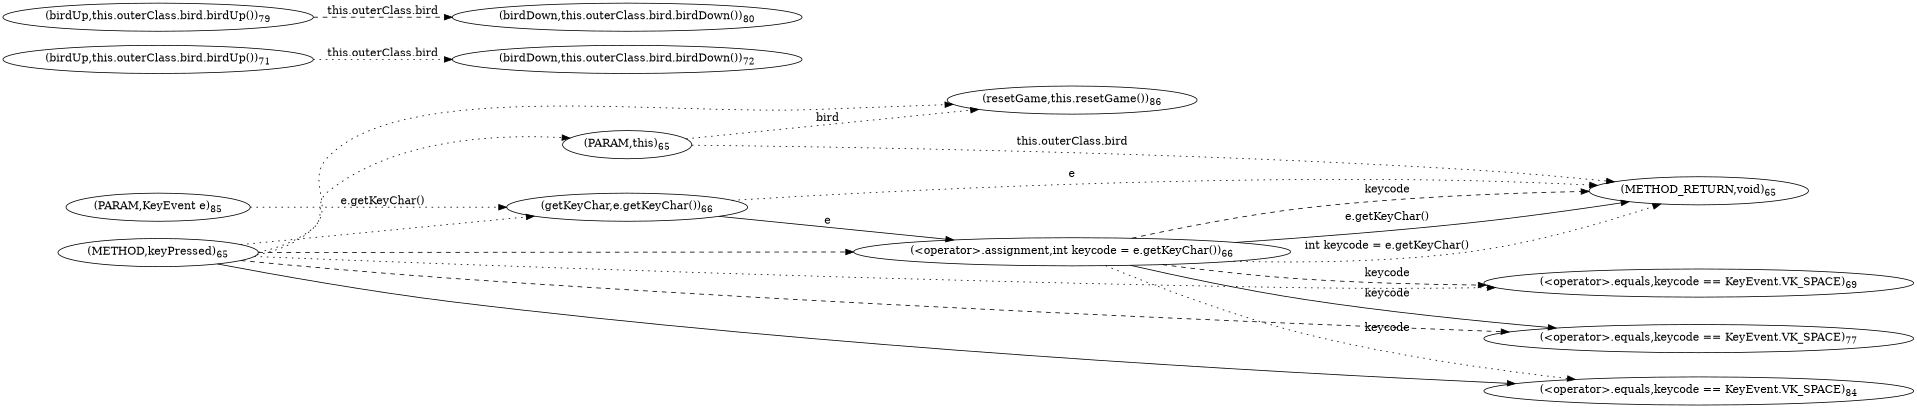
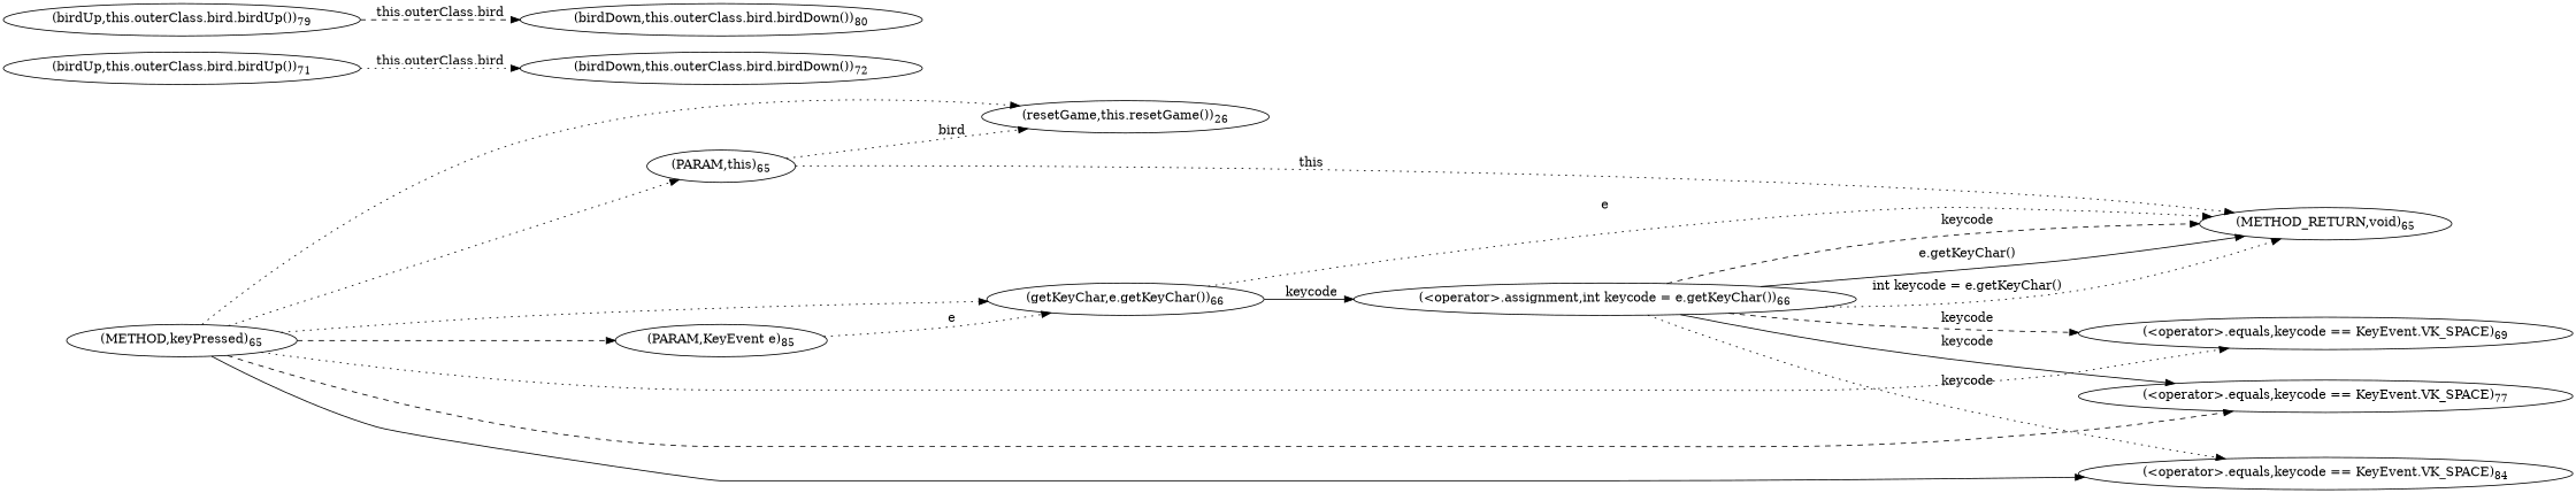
  digraph {
    rankdir=LR
    edge [style=dotted]
    n1 [label=<(METHOD,keyPressed)<SUB>65</SUB>>]
    n2 [label=<(PARAM,this)<SUB>65</SUB>>]
    n3 [label=<(PARAM,KeyEvent e)<SUB>85</SUB>>]
    n4 [label=<(getKeyChar,e.getKeyChar())<SUB>66</SUB>>]
    n5 [label=<(&lt;operator&gt;.equals,keycode == KeyEvent.VK_SPACE)<SUB>69</SUB>>]
    n6 [label=<(&lt;operator&gt;.equals,keycode == KeyEvent.VK_SPACE)<SUB>77</SUB>>]
    n7 [label=<(&lt;operator&gt;.equals,keycode == KeyEvent.VK_SPACE)<SUB>84</SUB>>]
-   n8 [label=<(resetGame,this.resetGame())<SUB>86</SUB>>]
+   n8 [label=<(resetGame,this.resetGame())<SUB>26</SUB>>]
    n9 [label=<(METHOD_RETURN,void)<SUB>65</SUB>>]
    n10 [label=<(&lt;operator&gt;.assignment,int keycode = e.getKeyChar())<SUB>66</SUB>>]
    n11 [label=<(birdUp,this.outerClass.bird.birdUp())<SUB>71</SUB>>]
    n12 [label=<(birdDown,this.outerClass.bird.birdDown())<SUB>72</SUB>>]
    n13 [label=<(birdUp,this.outerClass.bird.birdUp())<SUB>79</SUB>>]
    n14 [label=<(birdDown,this.outerClass.bird.birdDown())<SUB>80</SUB>>]
    n1 -> n2
-   n1 -> n10 [style=dashed]
+   n1 -> n3 [style=dashed]
    n1 -> n4
    n1 -> n5
    n1 -> n6 [style=dashed]
    n1 -> n7 [style=solid]
    n1 -> n8
    n2 -> n8 [label=bird]
-   n2 -> n9 [label="this.outerClass.bird"]
-   n3 -> n4 [label="e.getKeyChar()"]
+   n2 -> n9 [label=this]
+   n3 -> n4 [label=e]
    n4 -> n9 [label=e]
-   n4 -> n10 [label=e style=solid]
+   n4 -> n10 [label=keycode style=solid]
    n10 -> n5 [label=keycode style=dashed]
    n10 -> n6 [label=keycode style=solid]
    n10 -> n7 [label=keycode]
    n10 -> n9 [label=keycode style=dashed]
    n10 -> n9 [label="e.getKeyChar()" style=solid]
    n10 -> n9 [label="int keycode = e.getKeyChar()"]
    n11 -> n12 [label="this.outerClass.bird"]
    n13 -> n14 [label="this.outerClass.bird" style=dashed]
  }
